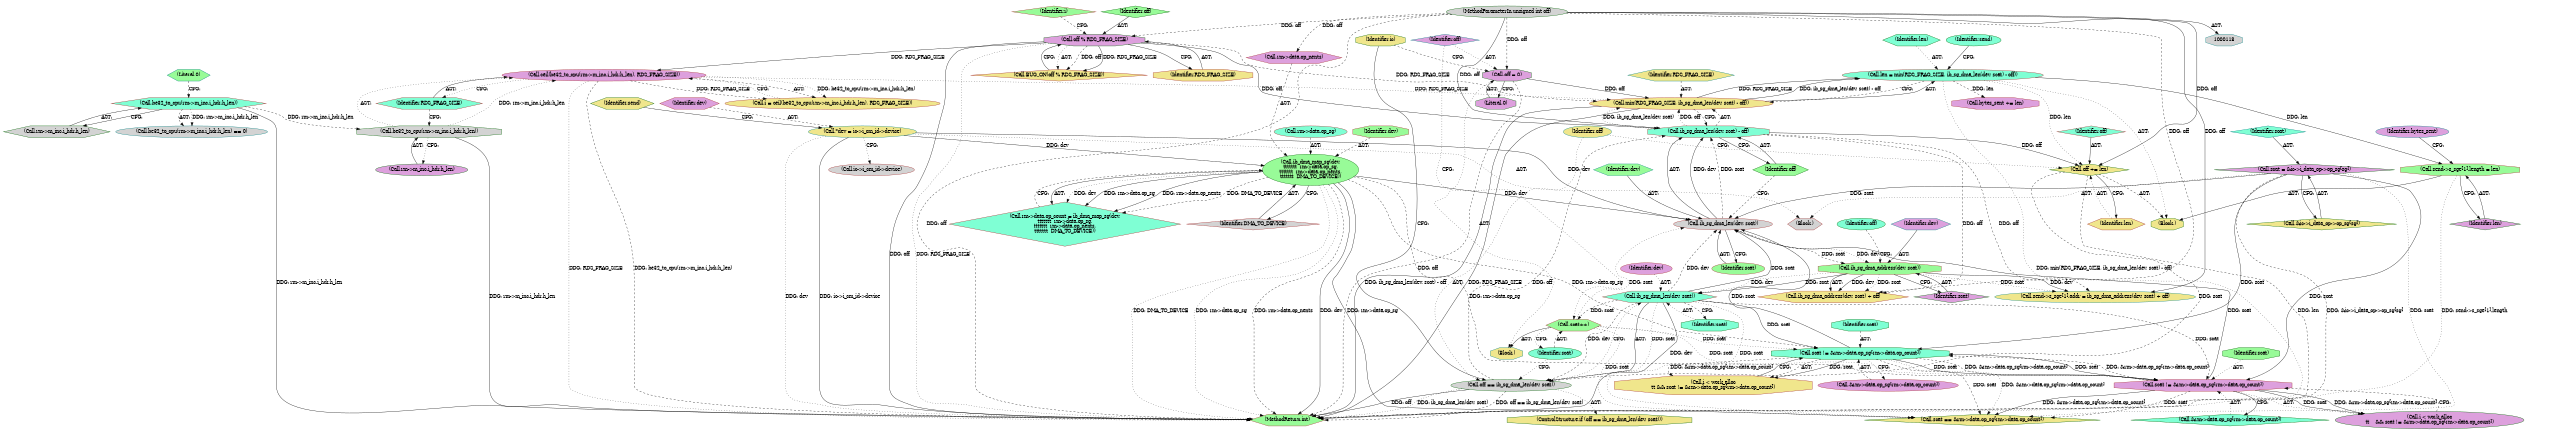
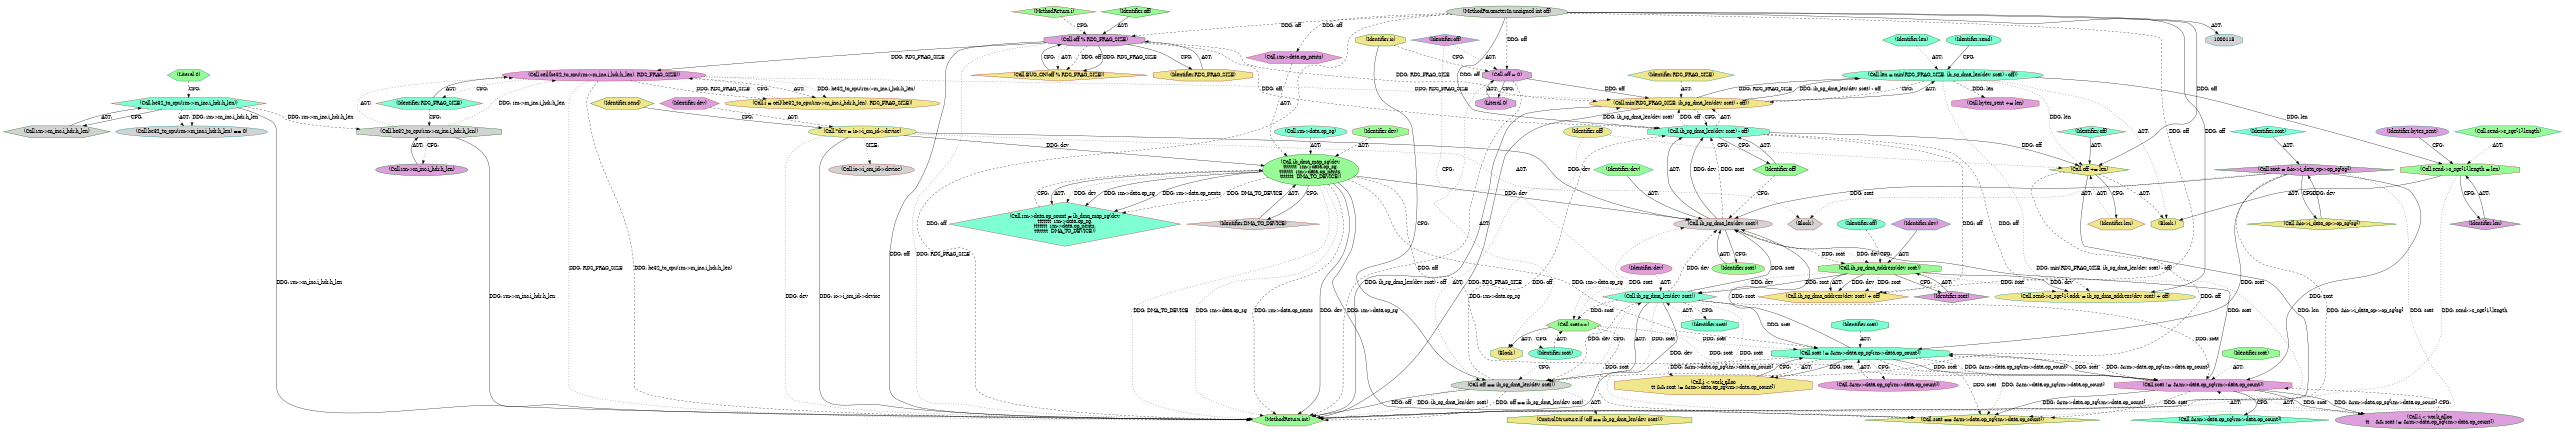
  digraph {
    node [color=brown fillcolor=khaki shape=ellipse style=filled]
    edge [style=solid]
    n1 [fillcolor=palegreen label="(Call,send->s_sge[1].length = len)" shape=octagon]
    n2 [color=darkgreen fillcolor=plum label="(Identifier,len)" shape=diamond]
    n3 [color=darkgreen label="(Block,)" shape=octagon]
    n4 [fillcolor=palegreen label="(MethodReturn,int)" shape=hexagon]
    n5 [fillcolor=aquamarine label="(Call,len = min(RDS_FRAG_SIZE, ib_sg_dma_len(dev, scat) - off))"]
    n6 [label="(Call,min(RDS_FRAG_SIZE, ib_sg_dma_len(dev, scat) - off))"]
    n7 [color=darkgreen label="(Call,off += len)" shape=diamond]
    n8 [fillcolor=plum label="(Call,bytes_sent += len)" shape=octagon]
    n9 [fillcolor=aquamarine label="(Call,ib_sg_dma_len(dev, scat) - off)" shape=octagon]
    n10 [color=darkgreen fillcolor=lightgrey label="(Call,off == ib_sg_dma_len(dev, scat))"]
    n11 [label="(Identifier,len)" shape=hexagon]
    n12 [label="(Call,ib_sg_dma_address(dev, scat) + off)" shape=hexagon]
    n13 [color=teal label="(Call,send->s_sge[1].addr = ib_sg_dma_address(dev, scat) + off)"]
    n14 [color=darkgreen fillcolor=palegreen label="(Identifier,off)" shape=hexagon]
    n15 [fillcolor=plum label="(Call,ceil(be32_to_cpu(rm->m_inc.i_hdr.h_len), RDS_FRAG_SIZE))"]
    n16 [fillcolor=aquamarine label="(Identifier,RDS_FRAG_SIZE)" shape=hexagon]
    n17 [label="(Call,i = ceil(be32_to_cpu(rm->m_inc.i_hdr.h_len), RDS_FRAG_SIZE))"]
    n18 [color=darkgreen fillcolor=lightgrey label="(Call,be32_to_cpu(rm->m_inc.i_hdr.h_len))" shape=octagon]
    n19 [color=darkgreen fillcolor=plum label="(Call,rm->m_inc.i_hdr.h_len)"]
    n20 [fillcolor=aquamarine label="(Call,be32_to_cpu(rm->m_inc.i_hdr.h_len))" shape=hexagon]
    n21 [color=darkgreen fillcolor=lightgrey label="(Call,rm->m_inc.i_hdr.h_len)" shape=hexagon]
    n22 [color=teal fillcolor=lightgrey label="(Call,be32_to_cpu(rm->m_inc.i_hdr.h_len) == 0)"]
    n23 [color=darkgreen fillcolor=plum label="(Call,off % RDS_FRAG_SIZE)" shape=octagon]
    n24 [label="(Call,BUG_ON(off % RDS_FRAG_SIZE))" shape=diamond]
    n25 [label="(Identifier,RDS_FRAG_SIZE)" shape=octagon]
    n26 [color=darkgreen fillcolor=lightgrey label="(MethodParameterIn,unsigned int off)"]
    n27 [color=darkgreen fillcolor=plum label="(Call,off = 0)" shape=octagon]
    1000118 [color=teal fillcolor=lightgrey shape=octagon]
    n29 [fillcolor=plum label="(Call,rm->data.op_nents)" shape=hexagon]
    n30 [color=teal label="(Block,)" shape=octagon]
    n31 [color=darkgreen fillcolor=plum label="(Literal,0)" shape=octagon]
    n32 [fillcolor=aquamarine label="(Call,ib_sg_dma_len(dev, scat))" shape=hexagon]
    n33 [color=darkgreen label="(ControlStructure,if (off == ib_sg_dma_len(dev, scat)))" shape=octagon]
    n34 [fillcolor=lightgrey label="(Call,ib_sg_dma_len(dev, scat))"]
    n35 [fillcolor=palegreen label="(Call,ib_sg_dma_address(dev, scat))" shape=octagon]
    n36 [fillcolor=palegreen label="(Identifier,scat)"]
    n37 [color=darkgreen fillcolor=plum label="(Identifier,scat)" shape=diamond]
    n38 [color=darkgreen fillcolor=aquamarine label="(Call,scat != &rm->data.op_sg[rm->data.op_count])" shape=octagon]
    n39 [fillcolor=plum label="(Call,scat != &rm->data.op_sg[rm->data.op_count])" shape=octagon]
    n40 [fillcolor=palegreen label="(Call,scat++)" shape=hexagon]
    n41 [color=darkgreen fillcolor=aquamarine label="(Identifier,scat)" shape=octagon]
    n42 [color=darkgreen label="(Call,scat == &rm->data.op_sg[rm->data.op_count])" shape=diamond]
    n43 [fillcolor=plum label="(Call,&rm->data.op_sg[rm->data.op_count])"]
    n44 [label="(Call,i < work_alloc\n\t\t && scat != &rm->data.op_sg[rm->data.op_count])" shape=octagon]
    n45 [color=darkgreen fillcolor=plum label="(Call,i < work_alloc\n\t\t    && scat != &rm->data.op_sg[rm->data.op_count])"]
    n46 [color=darkgreen fillcolor=aquamarine label="(Call,&rm->data.op_sg[rm->data.op_count])" shape=diamond]
    n47 [color=darkgreen fillcolor=aquamarine label="(Identifier,scat)"]
    n48 [color=teal label="(Call,*dev = ic->i_cm_id->device)"]
    n49 [color=darkgreen fillcolor=palegreen label="(Call,ib_dma_map_sg(dev,\n\t\t\t\t\t\t\t  rm->data.op_sg,\n\t\t\t\t\t\t\t  rm->data.op_nents,\n\t\t\t\t\t\t\t  DMA_TO_DEVICE))"]
    n50 [fillcolor=lightgrey label="(Call,ic->i_cm_id->device)"]
    n51 [fillcolor=lightgrey label="(Block,)" shape=hexagon]
    n52 [fillcolor=aquamarine label="(Call,rm->data.op_count = ib_dma_map_sg(dev,\n\t\t\t\t\t\t\t  rm->data.op_sg,\n\t\t\t\t\t\t\t  rm->data.op_nents,\n\t\t\t\t\t\t\t  DMA_TO_DEVICE))" shape=diamond]
    n53 [fillcolor=lightgrey label="(Identifier,DMA_TO_DEVICE)" shape=diamond]
    n54 [color=darkgreen fillcolor=plum label="(Call,scat = &ic->i_data_op->op_sg[sg])" shape=diamond]
    n55 [color=darkgreen label="(Call,&ic->i_data_op->op_sg[sg])" shape=diamond]
    n56 [color=teal fillcolor=plum label="(Identifier,bytes_sent)"]
    n57 [fillcolor=plum label="(Identifier,dev)"]
    n58 [color=teal fillcolor=palegreen label="(Identifier,dev)" shape=hexagon]
    n59 [color=darkgreen label="(Identifier,send)" shape=hexagon]
    n60 [color=darkgreen label="(Identifier,ic)" shape=octagon]
    n61 [color=darkgreen fillcolor=palegreen label="(Identifier,scat)" shape=octagon]
    n62 [color=teal fillcolor=aquamarine label="(Identifier,scat)" shape=diamond]
    n63 [color=teal label="(Identifier,off)"]
    n64 [fillcolor=plum label="(Identifier,dev)" shape=hexagon]
    n65 [color=darkgreen fillcolor=aquamarine label="(Identifier,off)"]
-   n66 [fillcolor=palegreen label="(Identifier,i)" shape=diamond]
+   n66 [fillcolor=palegreen label="(MethodReturn,i)" shape=diamond]
    n67 [fillcolor=palegreen label="(Identifier,dev)" shape=octagon]
    n68 [fillcolor=aquamarine label="(Identifier,off)" shape=diamond]
    n69 [fillcolor=aquamarine label="(Call,rm->data.op_sg)"]
    n70 [color=darkgreen fillcolor=aquamarine label="(Identifier,len)" shape=hexagon]
    n71 [color=teal fillcolor=plum label="(Identifier,off)" shape=diamond]
    n72 [color=darkgreen fillcolor=palegreen label="(Identifier,off)" shape=diamond]
+   n73 [color=teal fillcolor=palegreen label="(Call,send->s_sge[1].length)" shape=hexagon]
    n74 [color=darkgreen fillcolor=aquamarine label="(Identifier,scat)" shape=octagon]
    n75 [color=teal label="(Identifier,RDS_FRAG_SIZE)" shape=hexagon]
    n76 [color=teal fillcolor=plum label="(Identifier,dev)" shape=hexagon]
    n77 [color=darkgreen fillcolor=aquamarine label="(Identifier,send)"]
    n78 [color=teal fillcolor=palegreen label="(Literal,0)" shape=hexagon]
    n1 -> n2 [label="CFG: "]
    n1 -> n3 [label="AST: "]
    n1 -> n4 [label="DDG: send->s_sge[1].length" style=dotted]
    n2 -> n1 [label="AST: "]
    n5 -> n1 [label="DDG: len"]
    n5 -> n3 [label="AST: " style=dotted]
    n5 -> n4 [label="DDG: min(RDS_FRAG_SIZE, ib_sg_dma_len(dev, scat) - off)" style=dotted]
    n5 -> n6 [label="CFG: " style=dashed]
    n5 -> n7 [label="DDG: len" style=dotted]
    n5 -> n8 [label="DDG: len" style=dashed]
    n6 -> n4 [label="DDG: ib_sg_dma_len(dev, scat) - off"]
    n6 -> n4 [label="DDG: RDS_FRAG_SIZE"]
    n6 -> n5 [label="AST: "]
    n6 -> n5 [label="DDG: RDS_FRAG_SIZE"]
    n6 -> n5 [label="DDG: ib_sg_dma_len(dev, scat) - off"]
    n6 -> n9 [label="CFG: " style=dashed]
    n7 -> n3 [label="AST: " style=dashed]
-   n7 -> n4 [label="DDG: len" style=dashed]
-   n7 -> n10 [label="DDG: scat" style=dashed]
+   n7 -> n4 [label="DDG: len"]
+   n7 -> n10 [label="DDG: off" style=dashed]
    n7 -> n11 [label="CFG: "]
    n9 -> n6 [label="AST: " style=dashed]
    n9 -> n6 [label="DDG: ib_sg_dma_len(dev, scat)" style=dotted]
    n9 -> n6 [label="DDG: off" style=dotted]
    n9 -> n7 [label="DDG: off"]
    n9 -> n12 [label="DDG: off" style=dashed]
    n9 -> n13 [label="DDG: off" style=dashed]
    n9 -> n14 [label="CFG: "]
    n10 -> n4 [label="DDG: off == ib_sg_dma_len(dev, scat)" style=dashed]
    n10 -> n4 [label="DDG: off"]
    n10 -> n4 [label="DDG: ib_sg_dma_len(dev, scat)" style=dotted]
    n10 -> n9 [label="DDG: off" style=dashed]
    n10 -> n32 [label="CFG: " style=dotted]
    n10 -> n33 [label="AST: " style=dotted]
    n11 -> n7 [label="AST: " style=dotted]
    n14 -> n9 [label="AST: "]
    n14 -> n34 [label="CFG: " style=dashed]
    n15 -> n4 [label="DDG: be32_to_cpu(rm->m_inc.i_hdr.h_len)" style=dashed]
    n15 -> n4 [label="DDG: RDS_FRAG_SIZE" style=dotted]
    n15 -> n6 [label="DDG: RDS_FRAG_SIZE" style=dotted]
    n15 -> n16 [label="CFG: " style=dotted]
    n15 -> n17 [label="AST: " style=dashed]
    n15 -> n17 [label="DDG: be32_to_cpu(rm->m_inc.i_hdr.h_len)" style=dotted]
    n15 -> n17 [label="DDG: RDS_FRAG_SIZE" style=dashed]
    n16 -> n15 [label="AST: "]
    n16 -> n18 [label="CFG: " style=dashed]
    n17 -> n15 [label="CFG: " style=dotted]
    n18 -> n4 [label="DDG: rm->m_inc.i_hdr.h_len"]
    n18 -> n15 [label="AST: " style=dotted]
    n18 -> n15 [label="DDG: rm->m_inc.i_hdr.h_len" style=dotted]
    n18 -> n19 [label="CFG: " style=dotted]
    n19 -> n18 [label="AST: "]
    n20 -> n4 [label="DDG: rm->m_inc.i_hdr.h_len"]
    n20 -> n18 [label="DDG: rm->m_inc.i_hdr.h_len" style=dashed]
    n20 -> n21 [label="CFG: "]
    n20 -> n22 [label="AST: " style=dashed]
    n20 -> n22 [label="DDG: rm->m_inc.i_hdr.h_len" style=dotted]
    n21 -> n20 [label="AST: "]
    n23 -> n4 [label="DDG: off"]
    n23 -> n4 [label="DDG: RDS_FRAG_SIZE" style=dotted]
    n23 -> n6 [label="DDG: RDS_FRAG_SIZE" style=dashed]
-   n23 -> n9 [label="DDG: off"]
+   n23 -> n9 [label="DDG: off" style=dashed]
    n23 -> n15 [label="DDG: RDS_FRAG_SIZE"]
    n23 -> n24 [label="AST: " style=dotted]
    n23 -> n24 [label="DDG: off" style=dashed]
    n23 -> n24 [label="DDG: RDS_FRAG_SIZE"]
    n23 -> n25 [label="CFG: "]
    n24 -> n23 [label="CFG: "]
    n25 -> n23 [label="AST: "]
    n26 -> n4 [label="DDG: off" style=dashed]
    n26 -> n7 [label="DDG: off"]
    n26 -> n9 [label="DDG: off"]
    n26 -> n12 [label="DDG: off" style=dashed]
    n26 -> n13 [label="DDG: off"]
    n26 -> n23 [label="DDG: off" style=dashed]
    n26 -> n27 [label="DDG: off" style=dashed]
    n26 -> 1000118 [label="AST: "]
    n26 -> n29 [label="DDG: off" style=dashed]
    n27 -> n4 [label="DDG: off" style=dashed]
    n27 -> n6 [label="DDG: off"]
    n27 -> n30 [label="AST: " style=dotted]
    n27 -> n31 [label="CFG: "]
    n29 -> n49 [label="AST: " style=dashed]
    n31 -> n27 [label="AST: "]
    n32 -> n4 [label="DDG: dev"]
    n32 -> n10 [label="AST: "]
    n32 -> n10 [label="DDG: dev" style=dashed]
    n32 -> n10 [label="DDG: scat" style=dotted]
    n32 -> n34 [label="DDG: dev" style=dashed]
    n32 -> n34 [label="DDG: scat"]
    n32 -> n38 [label="DDG: scat"]
    n32 -> n39 [label="DDG: scat" style=dashed]
    n32 -> n40 [label="DDG: scat" style=dashed]
    n32 -> n41 [label="CFG: " style=dashed]
    n32 -> n42 [label="DDG: scat" style=dotted]
    n34 -> n9 [label="AST: "]
    n34 -> n9 [label="DDG: dev"]
    n34 -> n9 [label="DDG: scat" style=dashed]
    n34 -> n35 [label="DDG: dev" style=dotted]
    n34 -> n35 [label="DDG: scat" style=dashed]
    n34 -> n36 [label="CFG: "]
    n35 -> n12 [label="AST: "]
    n35 -> n12 [label="DDG: dev"]
    n35 -> n12 [label="DDG: scat" style=dotted]
    n35 -> n13 [label="DDG: dev"]
    n35 -> n13 [label="DDG: scat" style=dotted]
    n35 -> n32 [label="DDG: dev" style=dotted]
    n35 -> n32 [label="DDG: scat"]
    n35 -> n37 [label="CFG: "]
    n36 -> n34 [label="AST: "]
    n37 -> n35 [label="AST: "]
    n38 -> n34 [label="DDG: scat"]
    n38 -> n39 [label="DDG: scat"]
    n38 -> n39 [label="DDG: &rm->data.op_sg[rm->data.op_count]" style=dashed]
    n38 -> n42 [label="DDG: scat" style=dashed]
    n38 -> n42 [label="DDG: &rm->data.op_sg[rm->data.op_count]" style=dotted]
    n38 -> n43 [label="CFG: " style=dotted]
    n38 -> n44 [label="AST: " style=dashed]
    n38 -> n44 [label="DDG: scat"]
    n38 -> n44 [label="DDG: &rm->data.op_sg[rm->data.op_count]" style=dashed]
    n39 -> n34 [label="DDG: scat"]
    n39 -> n38 [label="DDG: scat"]
    n39 -> n38 [label="DDG: &rm->data.op_sg[rm->data.op_count]" style=dashed]
    n39 -> n42 [label="DDG: scat" style=dashed]
    n39 -> n42 [label="DDG: &rm->data.op_sg[rm->data.op_count]"]
    n39 -> n45 [label="AST: " style=dotted]
    n39 -> n45 [label="DDG: scat"]
    n39 -> n45 [label="DDG: &rm->data.op_sg[rm->data.op_count]"]
    n39 -> n46 [label="CFG: "]
    n40 -> n30 [label="AST: "]
    n40 -> n34 [label="DDG: scat" style=dotted]
    n40 -> n38 [label="DDG: scat" style=dotted]
    n40 -> n39 [label="DDG: scat" style=dotted]
-   n40 -> n42 [label="DDG: scat" style=dotted]
+   n40 -> n42 [label="DDG: scat" style=dashed]
    n40 -> n47 [label="CFG: " style=dotted]
    n41 -> n32 [label="AST: " style=dotted]
    n43 -> n38 [label="AST: " style=dashed]
    n44 -> n38 [label="CFG: "]
    n45 -> n39 [label="CFG: " style=dashed]
    n46 -> n39 [label="AST: " style=dotted]
    n47 -> n10 [label="CFG: " style=dotted]
    n47 -> n40 [label="AST: " style=dashed]
    n48 -> n4 [label="DDG: ic->i_cm_id->device"]
    n48 -> n4 [label="DDG: dev" style=dotted]
    n48 -> n34 [label="DDG: dev"]
    n48 -> n49 [label="DDG: dev"]
-   n48 -> n50 [label="CFG: " style=dotted]
+   n48 -> n50 [label="SIZE: " style=dotted]
    n48 -> n51 [label="AST: " style=dotted]
    n49 -> n4 [label="DDG: DMA_TO_DEVICE" style=dotted]
    n49 -> n4 [label="DDG: rm->data.op_sg" style=dotted]
    n49 -> n4 [label="DDG: rm->data.op_nents" style=dashed]
    n49 -> n4 [label="DDG: dev"]
    n49 -> n34 [label="DDG: dev"]
    n49 -> n38 [label="DDG: rm->data.op_sg" style=dashed]
    n49 -> n39 [label="DDG: rm->data.op_sg" style=dashed]
    n49 -> n42 [label="DDG: rm->data.op_sg"]
    n49 -> n52 [label="AST: "]
    n49 -> n52 [label="DDG: dev" style=dotted]
    n49 -> n52 [label="DDG: rm->data.op_sg"]
    n49 -> n52 [label="DDG: rm->data.op_nents"]
    n49 -> n52 [label="DDG: DMA_TO_DEVICE" style=dashed]
    n49 -> n53 [label="CFG: "]
    n52 -> n49 [label="CFG: " style=dashed]
    n53 -> n49 [label="AST: "]
    n54 -> n4 [label="DDG: &ic->i_data_op->op_sg[sg]" style=dashed]
    n54 -> n34 [label="DDG: scat"]
    n54 -> n38 [label="DDG: scat"]
    n54 -> n39 [label="DDG: scat"]
    n54 -> n42 [label="DDG: scat" style=dotted]
    n54 -> n51 [label="AST: " style=dotted]
    n54 -> n55 [label="CFG: "]
-   n55 -> n54 [label="AST: "]
+   n55 -> n54 [label="DDG: dev"]
    n56 -> n1 [label="CFG: "]
    n57 -> n32 [label="AST: " style=dotted]
    n58 -> n34 [label="AST: "]
    n59 -> n48 [label="CFG: "]
    n60 -> n10 [label="CFG: "]
    n60 -> n27 [label="CFG: " style=dashed]
    n61 -> n39 [label="AST: " style=dotted]
    n62 -> n54 [label="AST: "]
    n63 -> n7 [label="CFG: " style=dotted]
    n63 -> n10 [label="AST: " style=dotted]
    n64 -> n48 [label="AST: " style=dashed]
    n65 -> n35 [label="CFG: " style=dashed]
    n66 -> n23 [label="CFG: " style=dashed]
    n67 -> n49 [label="AST: " style=dashed]
    n68 -> n7 [label="AST: "]
    n69 -> n49 [label="AST: " style=dashed]
    n70 -> n5 [label="AST: " style=dotted]
    n71 -> n27 [label="AST: " style=dotted]
    n71 -> n40 [label="CFG: " style=dotted]
    n72 -> n23 [label="AST: "]
+   n73 -> n1 [label="AST: " style=dotted]
    n74 -> n38 [label="AST: " style=dashed]
    n75 -> n6 [label="AST: " style=dashed]
    n76 -> n35 [label="AST: "]
    n77 -> n5 [label="CFG: "]
    n78 -> n20 [label="CFG: " style=dashed]
  }
